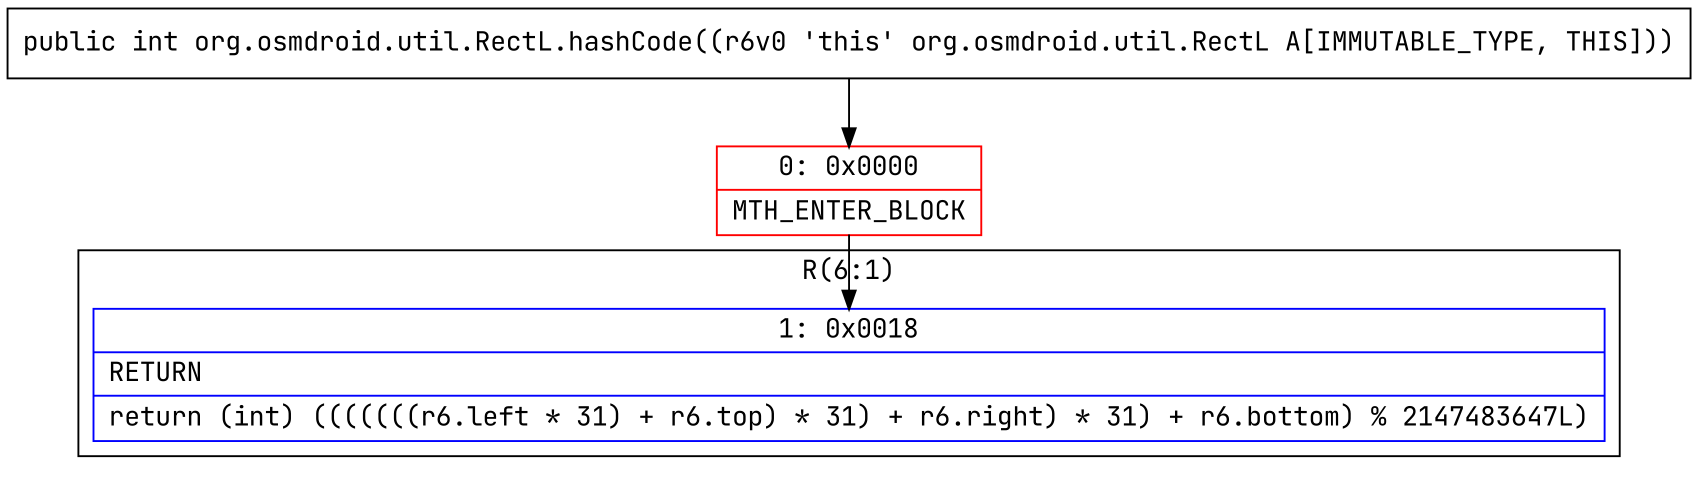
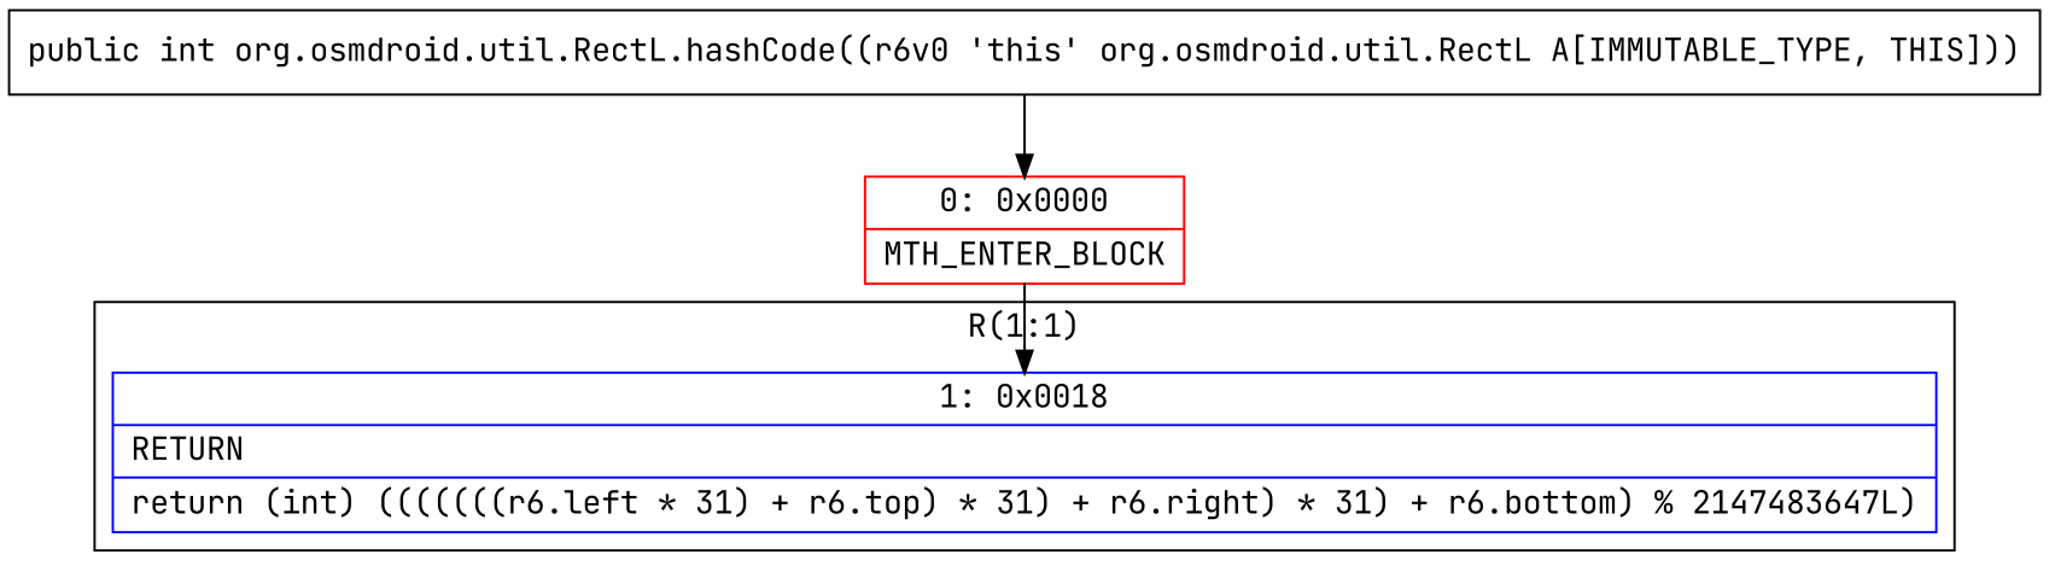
  digraph {
    fontname="JetBrains Mono"
    node [shape=record fontname="JetBrains Mono"]
    edge [fontname="JetBrains Mono"]
    n1 [color=blue label="{1\:\ 0x0018|RETURN\l|return (int) (((((((r6.left * 31) + r6.top) * 31) + r6.right) * 31) + r6.bottom) % 2147483647L)\l}"]
    n2 [color=red label="{0\:\ 0x0000|MTH_ENTER_BLOCK\l}"]
    n3 [label="{public int org.osmdroid.util.RectL.hashCode((r6v0 'this' org.osmdroid.util.RectL A[IMMUTABLE_TYPE, THIS])) }"]
    subgraph cluster_1 {
-     label="R(6:1)"
+     label="R(1:1)"
      n1
    }
    n2 -> n1
    n3 -> n2
  }
